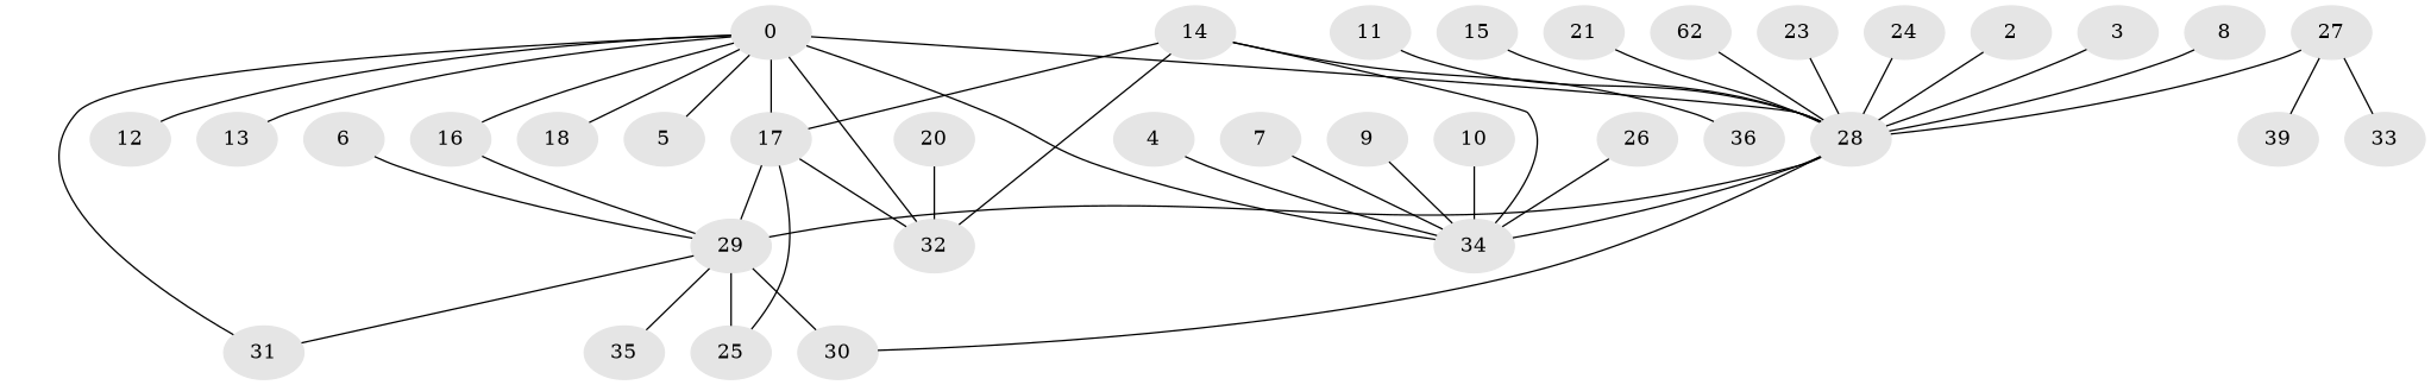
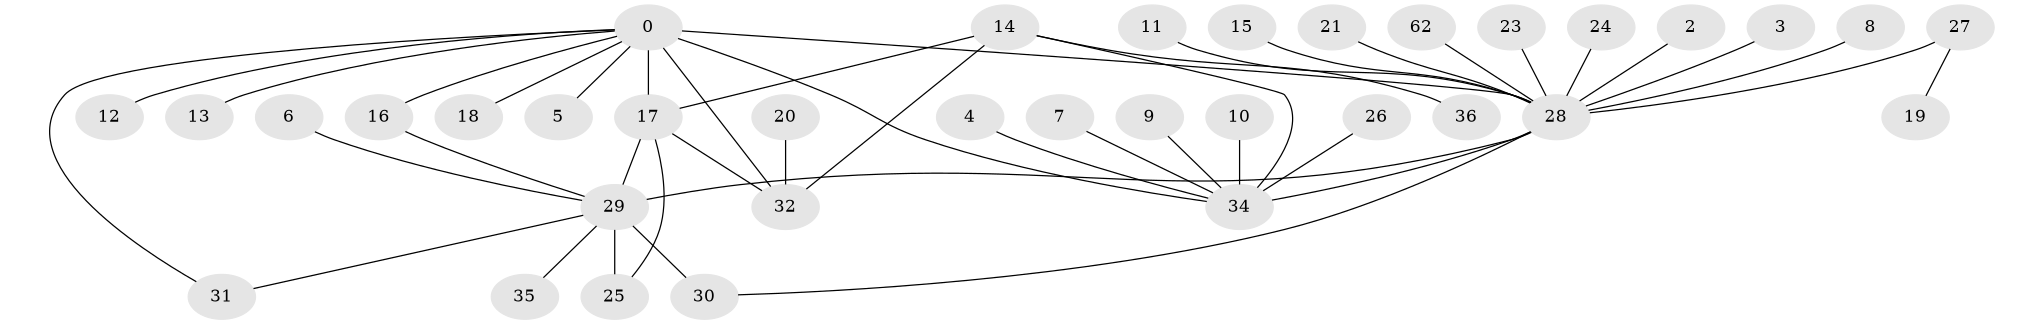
  graph {
    node [color=gray90 style=filled]
    edge [weight=1.0]
    n1 [label=0]
    5
    12
    13
    16
    17
    18
    28
    31
    32
    34
    29
    25
    30
    2
    3
    4
    6
    35
    7
    8
    9
    10
    11
    14
    36
    15
    20
    21
    n30 [label=62]
    23
    24
    26
    27
-   19 [label=39]
-   33
+   19
    n1 -- 5
    n1 -- 12
    n1 -- 13
    n1 -- 16
    n1 -- 17
    n1 -- 18
    n1 -- 28 [weight=4.0]
    n1 -- 31
    n1 -- 32
    n1 -- 34
    16 -- 29
    17 -- 32
    17 -- 29
    17 -- 25
    28 -- 34
    28 -- 29 [weight=2.0]
    28 -- 30
    29 -- 31
    29 -- 25 [weight=2.0]
    29 -- 30 [weight=2.0]
    29 -- 35
    2 -- 28
    3 -- 28
    4 -- 34
    6 -- 29
    7 -- 34
    8 -- 28
    9 -- 34
    10 -- 34
    11 -- 28
    14 -- 17
    14 -- 32
    14 -- 34
    14 -- 36
    15 -- 28
    20 -- 32
    21 -- 28
    n30 -- 28
    23 -- 28
    24 -- 28
    26 -- 34 [weight=2.0]
    27 -- 28
    27 -- 19
-   27 -- 33
  }
